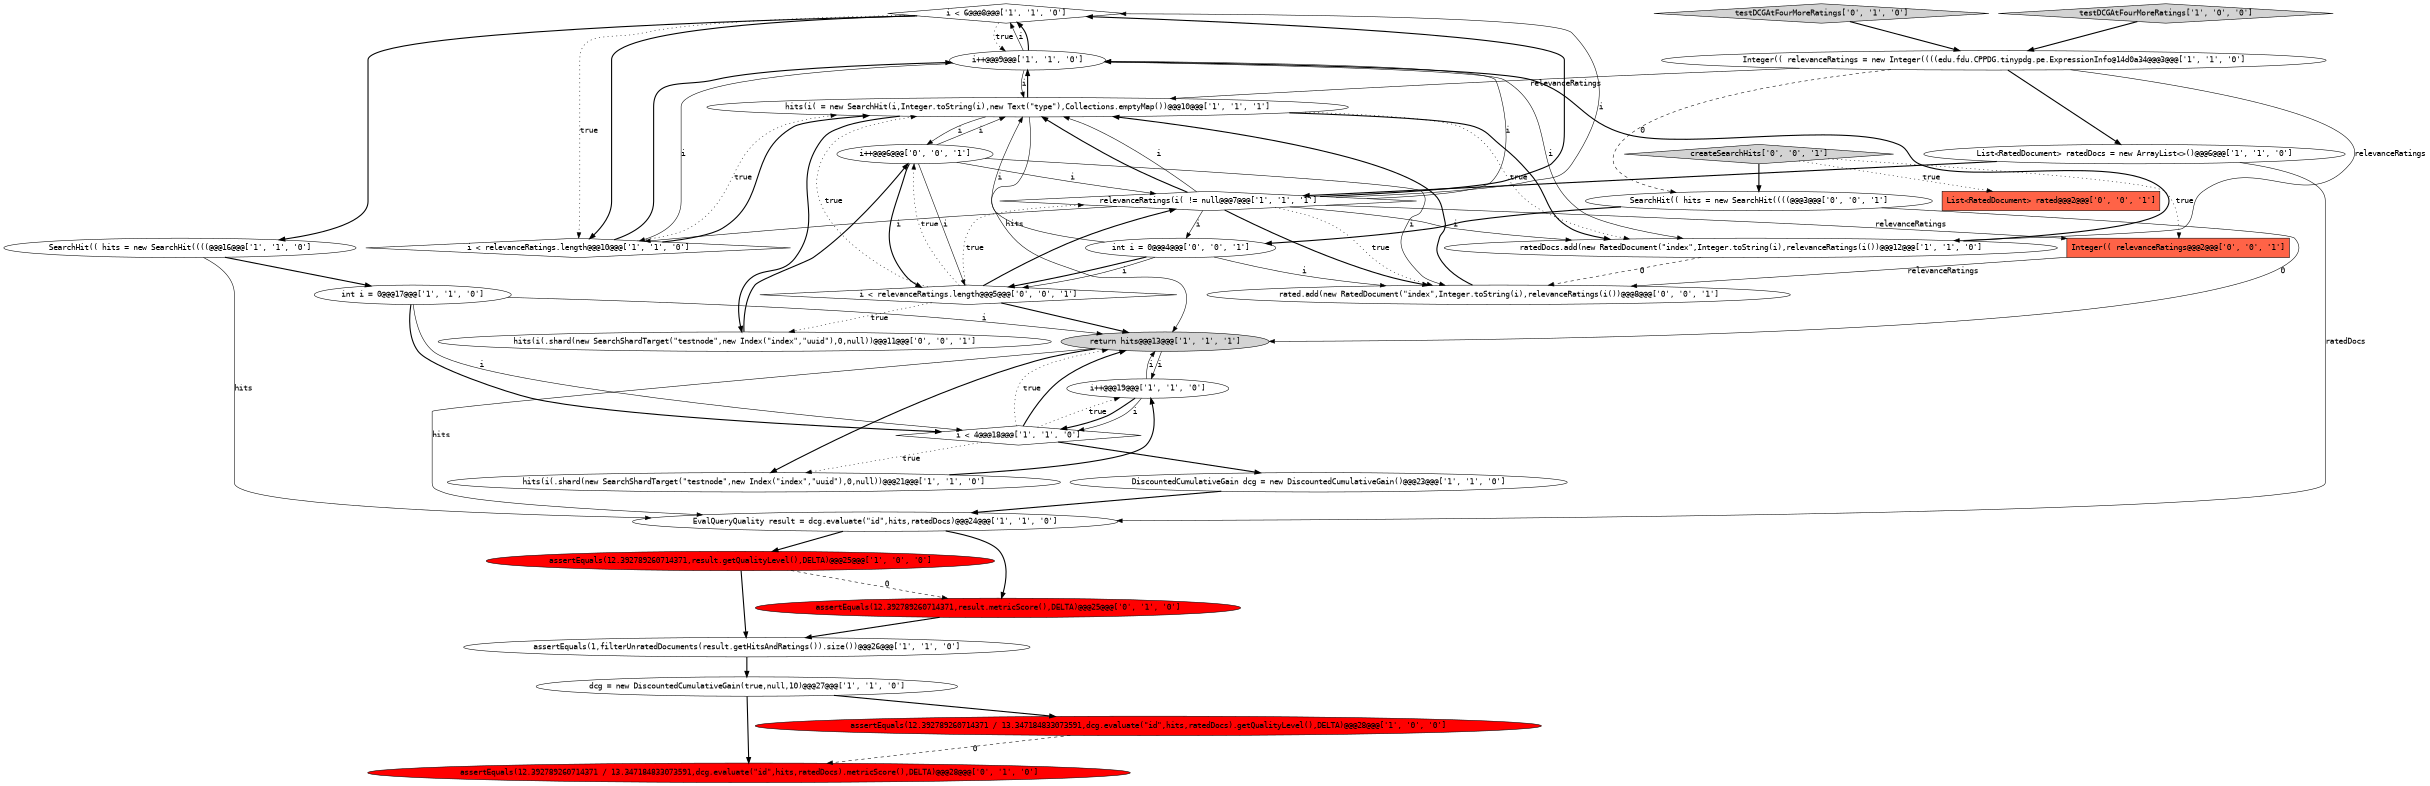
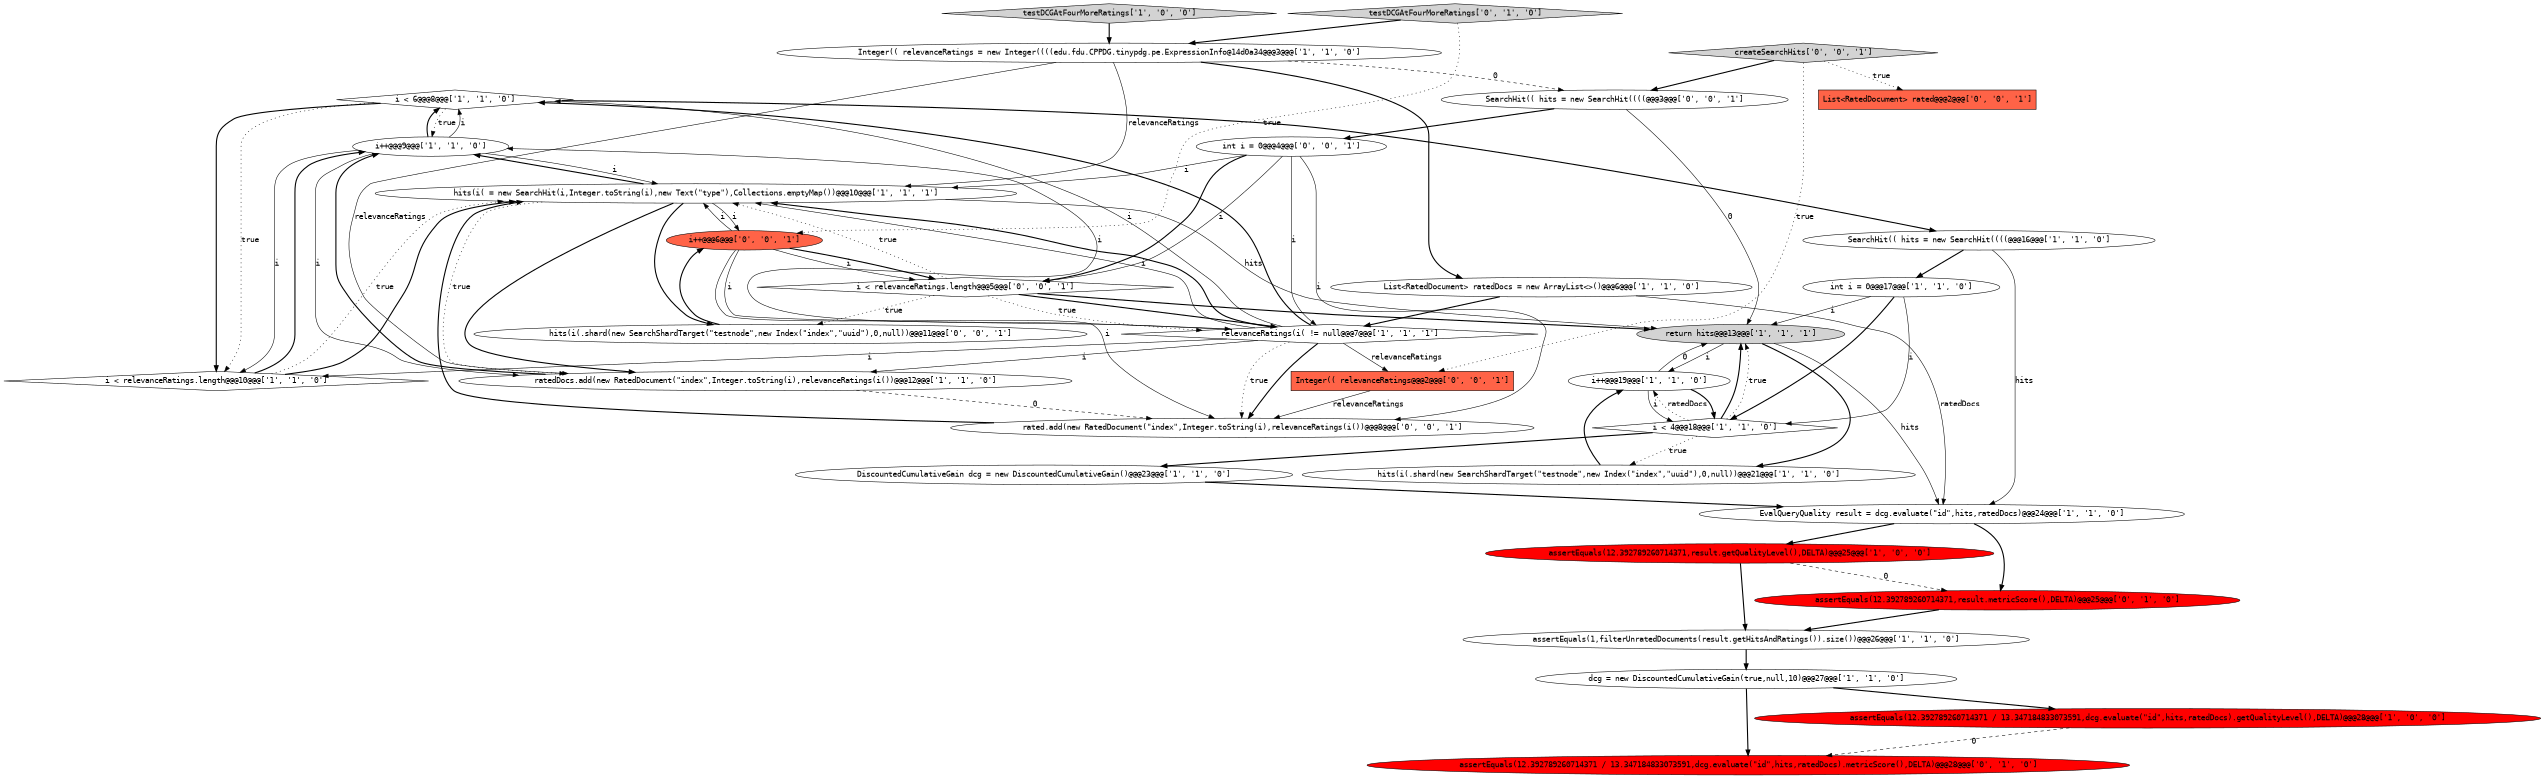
  digraph {
    fontname="DejaVu Sans Mono"
    node [fillcolor=white fontname="DejaVu Sans Mono" shape=ellipse style=filled]
    edge [fontname="DejaVu Sans Mono" style=bold]
    n1 [label="int i = 0@@@17@@@['1', '1', '0']"]
    n2 [fillcolor=lightgray label="return hits@@@13@@@['1', '1', '1']"]
    n3 [label="i < 4@@@18@@@['1', '1', '0']" shape=diamond]
    n4 [label="i++@@@19@@@['1', '1', '0']"]
    n5 [label="hits(i(.shard(new SearchShardTarget(\"testnode\",new Index(\"index\",\"uuid\"),0,null))@@@21@@@['1', '1', '0']"]
    n6 [label="EvalQueryQuality result = dcg.evaluate(\"id\",hits,ratedDocs)@@@24@@@['1', '1', '0']"]
    n7 [label="DiscountedCumulativeGain dcg = new DiscountedCumulativeGain()@@@23@@@['1', '1', '0']"]
-   n8 [label="i++@@@6@@@['0', '0', '1']"]
+   n8 [fillcolor=tomato label="i++@@@6@@@['0', '0', '1']"]
    n9 [label="hits(i( = new SearchHit(i,Integer.toString(i),new Text(\"type\"),Collections.emptyMap())@@@10@@@['1', '1', '1']"]
    n10 [label="rated.add(new RatedDocument(\"index\",Integer.toString(i),relevanceRatings(i())@@@8@@@['0', '0', '1']"]
    n11 [label="i < relevanceRatings.length@@@5@@@['0', '0', '1']" shape=diamond]
    n12 [label="relevanceRatings(i( != null@@@7@@@['1', '1', '1']" shape=diamond]
    n13 [label="hits(i(.shard(new SearchShardTarget(\"testnode\",new Index(\"index\",\"uuid\"),0,null))@@@11@@@['0', '0', '1']"]
    n14 [label="ratedDocs.add(new RatedDocument(\"index\",Integer.toString(i),relevanceRatings(i())@@@12@@@['1', '1', '0']"]
    n15 [label="i++@@@9@@@['1', '1', '0']"]
    n16 [fillcolor=tomato label="Integer(( relevanceRatings@@@2@@@['0', '0', '1']" shape=box]
    n17 [label="i < relevanceRatings.length@@@10@@@['1', '1', '0']" shape=diamond]
    n18 [label="i < 6@@@8@@@['1', '1', '0']" shape=diamond]
    n19 [label="SearchHit(( hits = new SearchHit((((@@@3@@@['0', '0', '1']"]
    n20 [label="int i = 0@@@4@@@['0', '0', '1']"]
    n21 [fillcolor=red label="assertEquals(12.392789260714371,result.getQualityLevel(),DELTA)@@@25@@@['1', '0', '0']"]
    n22 [label="assertEquals(1,filterUnratedDocuments(result.getHitsAndRatings()).size())@@@26@@@['1', '1', '0']"]
    n23 [fillcolor=red label="assertEquals(12.392789260714371,result.metricScore(),DELTA)@@@25@@@['0', '1', '0']"]
    n24 [label="dcg = new DiscountedCumulativeGain(true,null,10)@@@27@@@['1', '1', '0']"]
    n25 [label="SearchHit(( hits = new SearchHit((((@@@16@@@['1', '1', '0']"]
    n26 [label="Integer(( relevanceRatings = new Integer((((edu.fdu.CPPDG.tinypdg.pe.ExpressionInfo@14d0a34@@@3@@@['1', '1', '0']"]
    n27 [label="List<RatedDocument> ratedDocs = new ArrayList<>()@@@6@@@['1', '1', '0']"]
    n28 [fillcolor=red label="assertEquals(12.392789260714371 / 13.347184833073591,dcg.evaluate(\"id\",hits,ratedDocs).getQualityLevel(),DELTA)@@@28@@@['1', '0', '0']"]
    n29 [fillcolor=red label="assertEquals(12.392789260714371 / 13.347184833073591,dcg.evaluate(\"id\",hits,ratedDocs).metricScore(),DELTA)@@@28@@@['0', '1', '0']"]
    n30 [fillcolor=lightgray label="createSearchHits['0', '0', '1']" shape=diamond]
    n31 [fillcolor=tomato label="List<RatedDocument> rated@@@2@@@['0', '0', '1']" shape=box]
    n32 [fillcolor=lightgray label="testDCGAtFourMoreRatings['0', '1', '0']" shape=diamond]
    n33 [fillcolor=lightgray label="testDCGAtFourMoreRatings['1', '0', '0']" shape=diamond]
    n1 -> n2 [label=i style=solid]
    n1 -> n3 [label=i style=solid]
    n1 -> n3
    n2 -> n4 [label=i style=solid]
    n2 -> n5
    n2 -> n6 [label=hits style=solid]
    n3 -> n2
    n3 -> n2 [label=true style=dotted]
-   n3 -> n4 [label=true style=dotted]
+   n3 -> n4 [label=ratedDocs style=dotted]
    n3 -> n5 [label=true style=dotted]
    n3 -> n7
-   n4 -> n2 [label=i style=solid]
+   n4 -> n2 [label=0 style=solid]
    n4 -> n3 [label=i style=solid]
    n4 -> n3
    n5 -> n4
    n6 -> n21
    n6 -> n23
    n7 -> n6
    n8 -> n9 [label=i style=solid]
    n8 -> n10 [label=i style=solid]
    n8 -> n11 [label=i style=solid]
    n8 -> n11
    n8 -> n12 [label=i style=solid]
    n9 -> n2 [label=hits style=solid]
    n9 -> n8 [label=i style=solid]
    n9 -> n13
    n9 -> n14 [label=true style=dotted]
    n9 -> n14
    n9 -> n15
    n10 -> n9
    n11 -> n2
-   n11 -> n8 [label=true style=dotted]
+   n32 -> n8 [label=true style=dotted]
    n11 -> n9 [label=true style=dotted]
    n11 -> n12 [label=true style=dotted]
    n11 -> n12
    n11 -> n13 [label=true style=dotted]
    n12 -> n9 [label=i style=solid]
    n12 -> n9
    n12 -> n10 [label=true style=dotted]
    n12 -> n10
    n12 -> n14 [label=i style=solid]
    n12 -> n15 [label=i style=solid]
    n12 -> n16 [label=relevanceRatings style=solid]
    n12 -> n17 [label=i style=solid]
    n12 -> n18 [label=i style=solid]
    n12 -> n18
    n13 -> n8
    n14 -> n10 [label=0 style=dashed]
    n14 -> n15
    n15 -> n9 [label=i style=solid]
    n15 -> n14 [label=i style=solid]
    n15 -> n17 [label=i style=solid]
    n15 -> n18 [label=i style=solid]
    n15 -> n18
    n16 -> n10 [label=relevanceRatings style=solid]
    n17 -> n9
    n17 -> n9 [label=true style=dotted]
    n17 -> n15
    n18 -> n15 [label=true style=dotted]
    n18 -> n17
    n18 -> n17 [label=true style=dotted]
    n18 -> n25
    n19 -> n2 [label=0 style=solid]
    n19 -> n20
    n20 -> n9 [label=i style=solid]
    n20 -> n10 [label=i style=solid]
    n20 -> n11
    n20 -> n11 [label=i style=solid]
-   n12 -> n20 [label=i style=solid]
+   n20 -> n12 [label=i style=solid]
    n21 -> n22
    n21 -> n23 [label=0 style=dashed]
    n22 -> n24
    n23 -> n22
    n24 -> n28
    n24 -> n29
    n25 -> n1
    n25 -> n6 [label=hits style=solid]
    n26 -> n9 [label=relevanceRatings style=solid]
    n26 -> n14 [label=relevanceRatings style=solid]
    n26 -> n19 [label=0 style=dashed]
    n26 -> n27
    n27 -> n6 [label=ratedDocs style=solid]
    n27 -> n12
    n28 -> n29 [label=0 style=dashed]
    n30 -> n16 [label=true style=dotted]
    n30 -> n19
    n30 -> n31 [label=true style=dotted]
    n32 -> n26
    n33 -> n26
  }
